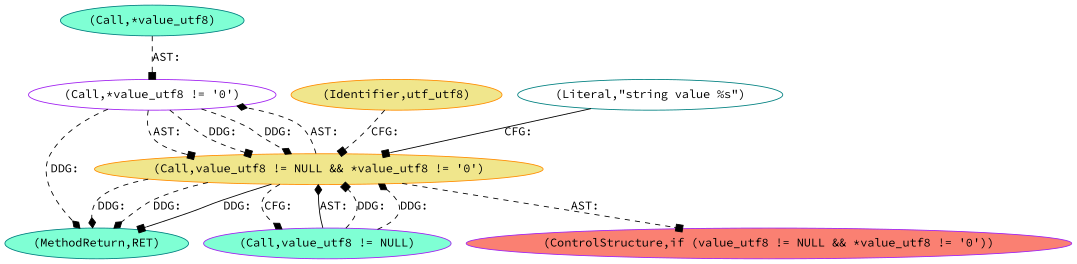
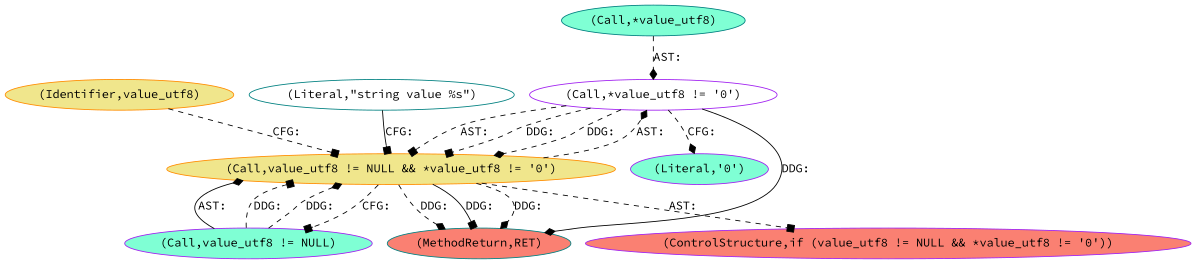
  digraph {
    fontname="Source Code Pro"
    node [color=purple fillcolor=aquamarine fontname="Source Code Pro" style=filled]
    edge [arrowhead=diamond fontname="Source Code Pro" style=dashed]
    n1 [fillcolor=white label="(Call,*value_utf8 != '\0')"]
    n2 [color=darkorange fillcolor=khaki label="(Call,value_utf8 != NULL && *value_utf8 != '\0')"]
-   n4 [color=teal label="(MethodReturn,RET)"]
+   n3 [label="(Literal,'\0')"]
+   n4 [color=teal fillcolor=salmon label="(MethodReturn,RET)"]
    n5 [label="(Call,value_utf8 != NULL)"]
    n6 [fillcolor=salmon label="(ControlStructure,if (value_utf8 != NULL && *value_utf8 != '\0'))"]
-   n7 [color=darkorange fillcolor=khaki label="(Identifier,utf_utf8)"]
+   n7 [color=darkorange fillcolor=khaki label="(Identifier,value_utf8)"]
    n8 [color=teal label="(Call,*value_utf8)"]
    n9 [color=teal fillcolor=white label="(Literal,\"string value %s\")"]
    n1 -> n2 [arrowhead=box label="AST: "]
    n1 -> n2 [arrowhead=box label="DDG: "]
    n1 -> n2 [label="DDG: "]
-   n1 -> n4 [label="DDG: "]
+   n1 -> n3 [label="CFG: "]
+   n1 -> n4 [label="DDG: " style=solid]
    n2 -> n1 [label="AST: "]
    n2 -> n4 [label="DDG: "]
    n2 -> n4 [label="DDG: "]
    n2 -> n4 [arrowhead=box label="DDG: " style=solid]
-   n2 -> n5 [label="CFG: "]
+   n2 -> n5 [arrowhead=box label="CFG: "]
    n2 -> n6 [arrowhead=box label="AST: "]
    n5 -> n2 [label="AST: " style=solid]
    n5 -> n2 [arrowhead=box label="DDG: "]
    n5 -> n2 [label="DDG: "]
    n7 -> n2 [arrowhead=box label="CFG: "]
-   n8 -> n1 [arrowhead=box label="AST: "]
+   n8 -> n1 [label="AST: "]
    n9 -> n2 [arrowhead=box label="CFG: " style=solid]
  }
